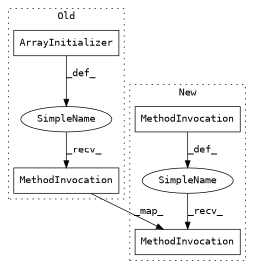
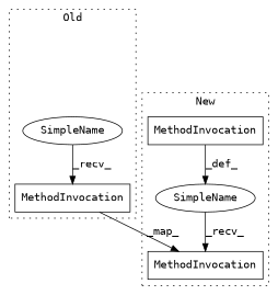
  digraph {
    fontname="DejaVu Sans Mono"
    node [a=32 l=14 shape=box fontname="DejaVu Sans Mono"]
    edge [fontname="DejaVu Sans Mono"]
-   n1 [a=4 l=2 label=ArrayInitializer s=11952]
    n2 [l="7,1" label=MethodInvocation s="13071,13090"]
    n3 [a=42 label=SimpleName s=11928 shape=ellipse]
    n4 [l=5 label=MethodInvocation s=11958]
    n5 [l="4,1" label=MethodInvocation s="13248,13264"]
    n6 [a=42 label=SimpleName s=11943 shape=ellipse]
    subgraph cluster_1 {
      label=Old
      style=dotted
-     n1
      n2
      n3
    }
    subgraph cluster_2 {
      label=New
      style=dotted
      n4
      n5
      n6
    }
-   n1 -> n3 [label=_def_]
    n2 -> n5 [label=_map_]
    n3 -> n2 [label=_recv_]
    n4 -> n6 [label=_def_]
    n6 -> n5 [label=_recv_]
  }
